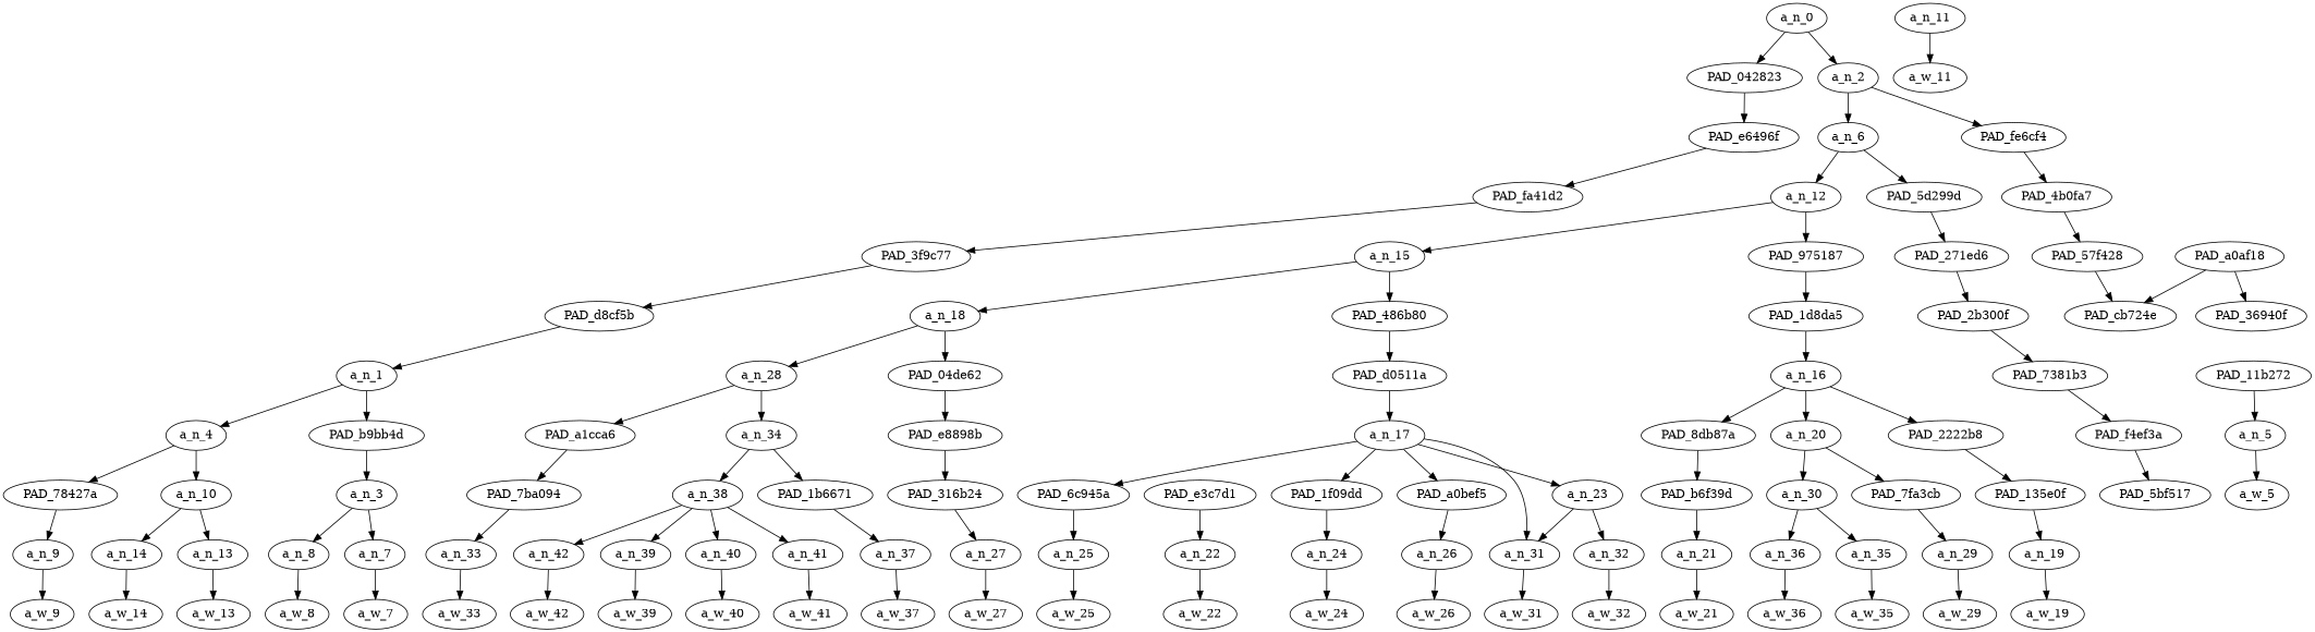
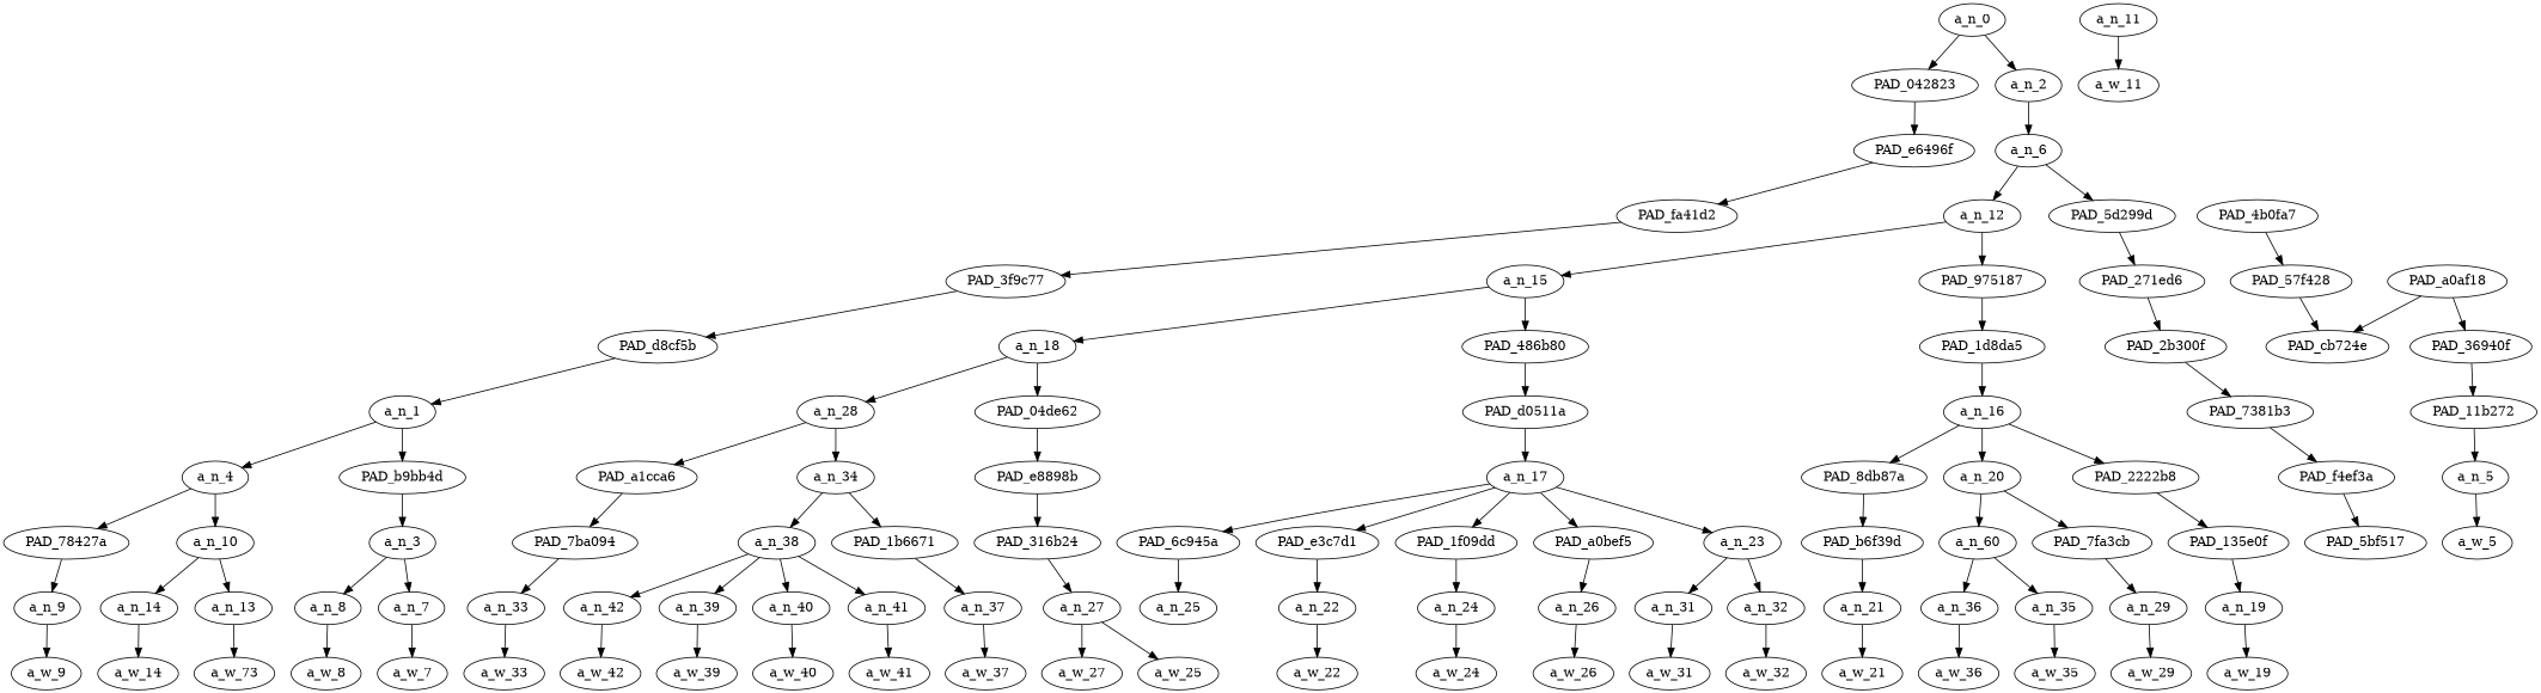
  strict digraph {
    node [div_dir=1 index=0 level=1 text_span="[5]" value=0.02411977]
    a_n_0 [level=10 text_span="[0, 1, 2, 3, 4, 5, 6, 7, 8, 9, 10, 11, 12, 13, 14, 15, 16, 17, 18, 19, 20, 21, 22, 23, 24]" value=1.00000001]
    PAD_042823 [level=9 text_span="[0, 1, 2, 3, 4]" value=0.16075305]
    a_n_2 [index=1 level=9 text_span="[5, 6, 7, 8, 9, 10, 11, 12, 13, 14, 15, 16, 17, 18, 19, 20, 21, 22, 23, 24]" value=0.83821163]
    PAD_e6496f [level=8 text_span="[0, 1, 2, 3, 4]" value=0.16075305]
-   PAD_fe6cf4 [index=1 level=8]
    a_n_6 [index=2 level=8 text_span="[6, 7, 8, 9, 10, 11, 12, 13, 14, 15, 16, 17, 18, 19, 20, 21, 22, 23, 24]" value=0.81313747]
    PAD_fa41d2 [level=7 text_span="[0, 1, 2, 3, 4]" value=0.16075305]
    PAD_4b0fa7 [index=1 level=7]
    PAD_5d299d [index=2 level=7 text_span="[6]" value=0.02834494]
    a_n_12 [index=3 level=7 text_span="[7, 8, 9, 10, 11, 12, 13, 14, 15, 16, 17, 18, 19, 20, 21, 22, 23, 24]" value=0.78382245]
    PAD_3f9c77 [level=6 text_span="[0, 1, 2, 3, 4]" value=0.16075305]
    PAD_d8cf5b [level=5 text_span="[0, 1, 2, 3, 4]" value=0.16075305]
    a_n_1 [level=4 text_span="[0, 1, 2, 3, 4]" value=0.16075305]
    PAD_b9bb4d [level=3 text_span="[0, 1]" value=0.07205585]
    a_n_4 [index=1 level=3 text_span="[2, 3, 4]" value=0.08829582]
    a_n_3 [level=2 text_span="[0, 1]" value=0.07205585]
    PAD_78427a [index=1 level=2 text_span="[2]" value=0.03054238]
    a_n_10 [index=2 level=2 text_span="[3, 4]" value=0.05758923]
    a_n_7 [text_span="[0]" value=0.04055767]
    a_n_8 [index=1 text_span="[1]" value=0.03106460]
    a_n_9 [index=2 text_span="[2]" value=0.03054238]
    a_n_13 [index=3 text_span="[3]" value=0.02788361]
    a_n_14 [index=4 text_span="[4]" value=0.02957344]
    a_w_7 [div_dir=0 level=0 text_span="[0]" value=my]
    a_w_8 [div_dir=0 index=1 level=0 text_span="[1]" value=goal]
    a_w_9 [div_dir=0 index=2 level=0 text_span="[2]" value=on]
-   a_w_13 [div_dir=0 index=3 level=0 text_span="[3]" value=this]
+   a_w_13 [div_dir=0 index=3 level=0 text_span="[3]" value=this label=a_w_73]
    a_w_14 [div_dir=0 index=4 level=0 text_span="[4]" value=site]
    PAD_57f428 [index=1 level=6]
    PAD_271ed6 [index=2 level=6 text_span="[6]" value=0.02834494]
    a_n_15 [index=3 level=6 text_span="[7, 8, 9, 10, 11, 12, 13, 14, 15, 16, 17, 18, 19]" value=0.64888899]
    PAD_975187 [index=4 level=6 text_span="[20, 21, 22, 23, 24]" value=0.13398761]
    PAD_cb724e [index=1 level=5]
    PAD_a0af18 [index=1 level=4]
    PAD_36940f [index=2 level=3]
    PAD_11b272 [index=3 level=2]
    a_n_5 [index=5]
    a_w_5 [div_dir=0 index=5 level=0 value=is]
    PAD_2b300f [index=2 level=5 text_span="[6]" value=0.02834494]
    PAD_486b80 [index=3 level=5 text_span="[7, 8, 9, 10, 11, 12]" value=0.38748941]
    a_n_18 [index=4 level=5 text_span="[13, 14, 15, 16, 17, 18, 19]" value=0.26040861]
    PAD_1d8da5 [index=5 level=5 text_span="[20, 21, 22, 23, 24]" value=0.13398761]
    PAD_7381b3 [index=2 level=4 text_span="[6]" value=0.02834494]
    PAD_f4ef3a [index=3 level=3 text_span="[6]" value=0.02834494]
    PAD_5bf517 [index=4 level=2 text_span="[6]" value=0.02834494]
    a_n_11 [index=6 text_span="[6]" value=0.02834494]
    a_w_11 [div_dir=0 index=6 level=0 text_span="[6]" value=expose]
    PAD_d0511a [index=3 level=4 text_span="[7, 8, 9, 10, 11, 12]" value=0.38748941]
    PAD_04de62 [index=4 level=4 text_span="[13]" value=0.02452388]
    a_n_28 [index=5 level=4 text_span="[14, 15, 16, 17, 18, 19]" value=0.23570779]
    a_n_16 [index=6 level=4 text_span="[20, 21, 22, 23, 24]" value=0.13398761]
    a_n_17 [index=4 level=3 text_span="[7, 8, 9, 10, 11, 12]" value=0.38748941]
    PAD_e8898b [index=5 level=3 text_span="[13]" value=0.02452388]
    PAD_a1cca6 [div_dir=-1 index=6 level=3 text_span="[14]" value=0.02160081]
    a_n_34 [index=7 level=3 text_span="[15, 16, 17, 18, 19]" value=0.21395212]
    PAD_e3c7d1 [index=5 level=2 text_span="[7]" value=0.03046605]
    PAD_1f09dd [index=7 level=2 text_span="[10]" value=0.10608719]
    PAD_6c945a [index=8 level=2 text_span="[11]" value=0.14071860]
    PAD_a0bef5 [index=9 level=2 text_span="[12]" value=0.03804943]
    a_n_23 [index=6 level=2 text_span="[8, 9]" value=0.07083102]
    a_n_22 [index=7 text_span="[7]" value=0.03046605]
    a_n_24 [index=10 text_span="[10]" value=0.10608719]
    a_n_25 [index=11 text_span="[11]" value=0.14071860]
    a_n_26 [index=12 text_span="[12]" value=0.03804943]
    a_n_31 [index=8 text_span="[8]" value=0.02726927]
    a_n_32 [index=9 text_span="[9]" value=0.04322644]
    a_w_22 [div_dir=0 index=7 level=0 text_span="[7]" value=the]
    a_w_24 [div_dir=0 index=10 level=0 text_span="[10]" value=hoodrat]
    a_w_25 [div_dir=0 index=11 level=0 text_span="[11]" value=nigger]
    a_w_26 [div_dir=0 index=12 level=0 text_span="[12]" value=bitch]
    a_w_31 [div_dir=0 index=8 level=0 text_span="[8]" value=filthy]
    a_w_32 [div_dir=0 index=9 level=0 text_span="[9]" value=disgusting]
    PAD_316b24 [index=10 level=2 text_span="[13]" value=0.02452388]
    PAD_7ba094 [div_dir=-1 index=11 level=2 text_span="[14]" value=0.02160081]
    PAD_1b6671 [index=12 level=2 text_span="[15]" value=0.02187668]
    a_n_38 [index=13 level=2 text_span="[16, 17, 18, 19]" value=0.19190196]
    a_n_27 [index=13 text_span="[13]" value=0.02452388]
    a_w_27 [div_dir=0 index=13 level=0 text_span="[13]" value=in]
    a_n_33 [div_dir=-1 index=14 text_span="[14]" value=0.02160081]
    a_n_37 [index=15 text_span="[15]" value=0.02187668]
    a_n_39 [index=16 text_span="[16]" value=0.02424860]
    a_n_40 [index=17 text_span="[17]" value=0.05500556]
    a_n_41 [index=18 text_span="[18]" value=0.01810643]
    a_n_42 [index=19 text_span="[19]" value=0.09437265]
    a_w_33 [div_dir=0 index=14 level=0 text_span="[14]" value=all]
    a_w_37 [div_dir=0 index=15 level=0 text_span="[15]" value=of]
    a_w_39 [div_dir=0 index=16 level=0 text_span="[16]" value=her]
    a_w_40 [div_dir=0 index=17 level=0 text_span="[17]" value=whoredom]
    a_w_41 [div_dir=0 index=18 level=0 text_span="[18]" value=and]
    a_w_42 [div_dir=0 index=19 level=0 text_span="[19]" value=debauchery]
    PAD_2222b8 [index=8 level=3 text_span="[20]" value=0.02212968]
    PAD_8db87a [index=10 level=3 text_span="[24]" value=0.02674062]
    a_n_20 [index=9 level=3 text_span="[21, 22, 23]" value=0.08497108]
    PAD_135e0f [index=14 level=2 text_span="[20]" value=0.02212968]
    PAD_b6f39d [index=17 level=2 text_span="[24]" value=0.02674062]
    PAD_7fa3cb [index=15 level=2 text_span="[21]" value=0.03406469]
-   a_n_30 [div_dir=-1 index=16 level=2 text_span="[22, 23]" value=0.05083088]
+   a_n_30 [div_dir=-1 index=16 level=2 text_span="[22, 23]" value=0.05083088 label=a_n_60]
    a_n_19 [index=20 text_span="[20]" value=0.02212968]
    a_n_21 [index=24 text_span="[24]" value=0.02674062]
    a_n_29 [index=21 text_span="[21]" value=0.03406469]
    a_n_35 [div_dir=-1 index=22 text_span="[22]" value=0.02292442]
    a_n_36 [index=23 text_span="[23]" value=0.02790543]
    a_w_19 [div_dir=0 index=20 level=0 text_span="[20]" value=stand]
    a_w_21 [div_dir=0 index=24 level=0 text_span="[24]" value=coming]
    a_w_29 [div_dir=0 index=21 level=0 text_span="[21]" value=by]
    a_w_35 [div_dir=0 index=22 level=0 text_span="[22]" value=more]
    a_w_36 [div_dir=0 index=23 level=0 text_span="[23]" value=truth]
    a_n_0 -> PAD_042823
    a_n_0 -> a_n_2
    PAD_042823 -> PAD_e6496f
-   a_n_2 -> PAD_fe6cf4
    a_n_2 -> a_n_6
    PAD_e6496f -> PAD_fa41d2
-   PAD_fe6cf4 -> PAD_4b0fa7
    a_n_6 -> PAD_5d299d
    a_n_6 -> a_n_12
    PAD_fa41d2 -> PAD_3f9c77
    PAD_4b0fa7 -> PAD_57f428
    PAD_5d299d -> PAD_271ed6
    a_n_12 -> a_n_15
    a_n_12 -> PAD_975187
    PAD_3f9c77 -> PAD_d8cf5b
    PAD_d8cf5b -> a_n_1
    a_n_1 -> PAD_b9bb4d
    a_n_1 -> a_n_4
    PAD_b9bb4d -> a_n_3
    a_n_4 -> PAD_78427a
    a_n_4 -> a_n_10
    a_n_3 -> a_n_7
    a_n_3 -> a_n_8
    PAD_78427a -> a_n_9
    a_n_10 -> a_n_13
    a_n_10 -> a_n_14
    a_n_7 -> a_w_7
    a_n_8 -> a_w_8
    a_n_9 -> a_w_9
    a_n_13 -> a_w_13
    a_n_14 -> a_w_14
    PAD_57f428 -> PAD_cb724e
    PAD_271ed6 -> PAD_2b300f
    a_n_15 -> PAD_486b80
    a_n_15 -> a_n_18
    PAD_975187 -> PAD_1d8da5
    PAD_a0af18 -> PAD_cb724e
    PAD_a0af18 -> PAD_36940f
+   PAD_36940f -> PAD_11b272
    PAD_11b272 -> a_n_5
    a_n_5 -> a_w_5
    PAD_2b300f -> PAD_7381b3
    PAD_486b80 -> PAD_d0511a
    a_n_18 -> PAD_04de62
    a_n_18 -> a_n_28
    PAD_1d8da5 -> a_n_16
    PAD_7381b3 -> PAD_f4ef3a
    PAD_f4ef3a -> PAD_5bf517
    a_n_11 -> a_w_11
    PAD_d0511a -> a_n_17
    PAD_04de62 -> PAD_e8898b
    a_n_28 -> PAD_a1cca6
    a_n_28 -> a_n_34
    a_n_16 -> PAD_2222b8
    a_n_16 -> PAD_8db87a
    a_n_16 -> a_n_20
-   a_n_17 -> a_n_31
+   a_n_17 -> PAD_e3c7d1
    a_n_17 -> PAD_1f09dd
    a_n_17 -> PAD_6c945a
    a_n_17 -> PAD_a0bef5
    a_n_17 -> a_n_23
    PAD_e8898b -> PAD_316b24
    PAD_a1cca6 -> PAD_7ba094
    a_n_34 -> PAD_1b6671
    a_n_34 -> a_n_38
    PAD_e3c7d1 -> a_n_22
    PAD_1f09dd -> a_n_24
    PAD_6c945a -> a_n_25
    PAD_a0bef5 -> a_n_26
    a_n_23 -> a_n_31
    a_n_23 -> a_n_32
    a_n_22 -> a_w_22
    a_n_24 -> a_w_24
-   a_n_25 -> a_w_25
+   a_n_27 -> a_w_25
    a_n_26 -> a_w_26
    a_n_31 -> a_w_31
    a_n_32 -> a_w_32
    PAD_316b24 -> a_n_27
    PAD_7ba094 -> a_n_33
    PAD_1b6671 -> a_n_37
    a_n_38 -> a_n_39
    a_n_38 -> a_n_40
    a_n_38 -> a_n_41
    a_n_38 -> a_n_42
    a_n_27 -> a_w_27
    a_n_33 -> a_w_33
    a_n_37 -> a_w_37
    a_n_39 -> a_w_39
    a_n_40 -> a_w_40
    a_n_41 -> a_w_41
    a_n_42 -> a_w_42
    PAD_2222b8 -> PAD_135e0f
    PAD_8db87a -> PAD_b6f39d
    a_n_20 -> PAD_7fa3cb
    a_n_20 -> a_n_30
    PAD_135e0f -> a_n_19
    PAD_b6f39d -> a_n_21
    PAD_7fa3cb -> a_n_29
    a_n_30 -> a_n_35
    a_n_30 -> a_n_36
    a_n_19 -> a_w_19
    a_n_21 -> a_w_21
    a_n_29 -> a_w_29
    a_n_35 -> a_w_35
    a_n_36 -> a_w_36
  }
